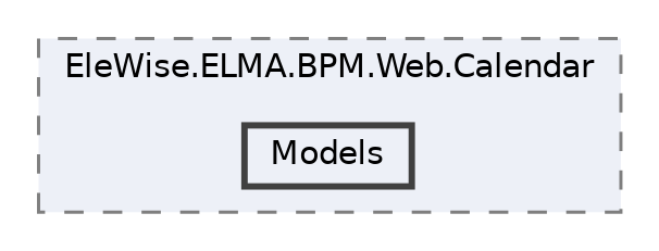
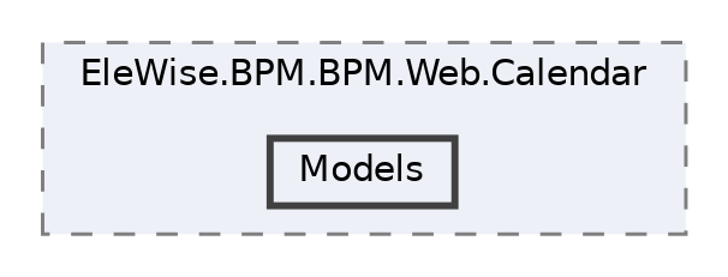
  digraph {
    compound=true
    n1 [color=grey25 fillcolor="#edf0f7" fontname=Helvetica fontsize=10 height=0.2 label=Models shape=box style="filled,bold" width=0.4]
    subgraph cluster_1 {
      bgcolor="#edf0f7"
      fontname=Helvetica
      fontsize=10
-     label="EleWise.ELMA.BPM.Web.Calendar"
+     label="EleWise.BPM.BPM.Web.Calendar"
      pencolor=grey50
      style="filled,dashed"
      n1
    }
  }
